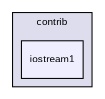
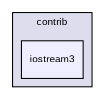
  digraph {
    compound=true
    fontname="Liberation Sans"
-   n1 [fillcolor="#eeeeff" fontname="Liberation Sans" fontsize=10 label=iostream1 pencolor=black shape=box style=filled]
+   n1 [fillcolor="#eeeeff" fontname="Liberation Sans" fontsize=10 label=iostream3 pencolor=black shape=box style=filled]
    subgraph cluster_1 {
      bgcolor="#ddddee"
      fontsize=10
      label=contrib
      pencolor=black
      n1
    }
  }
